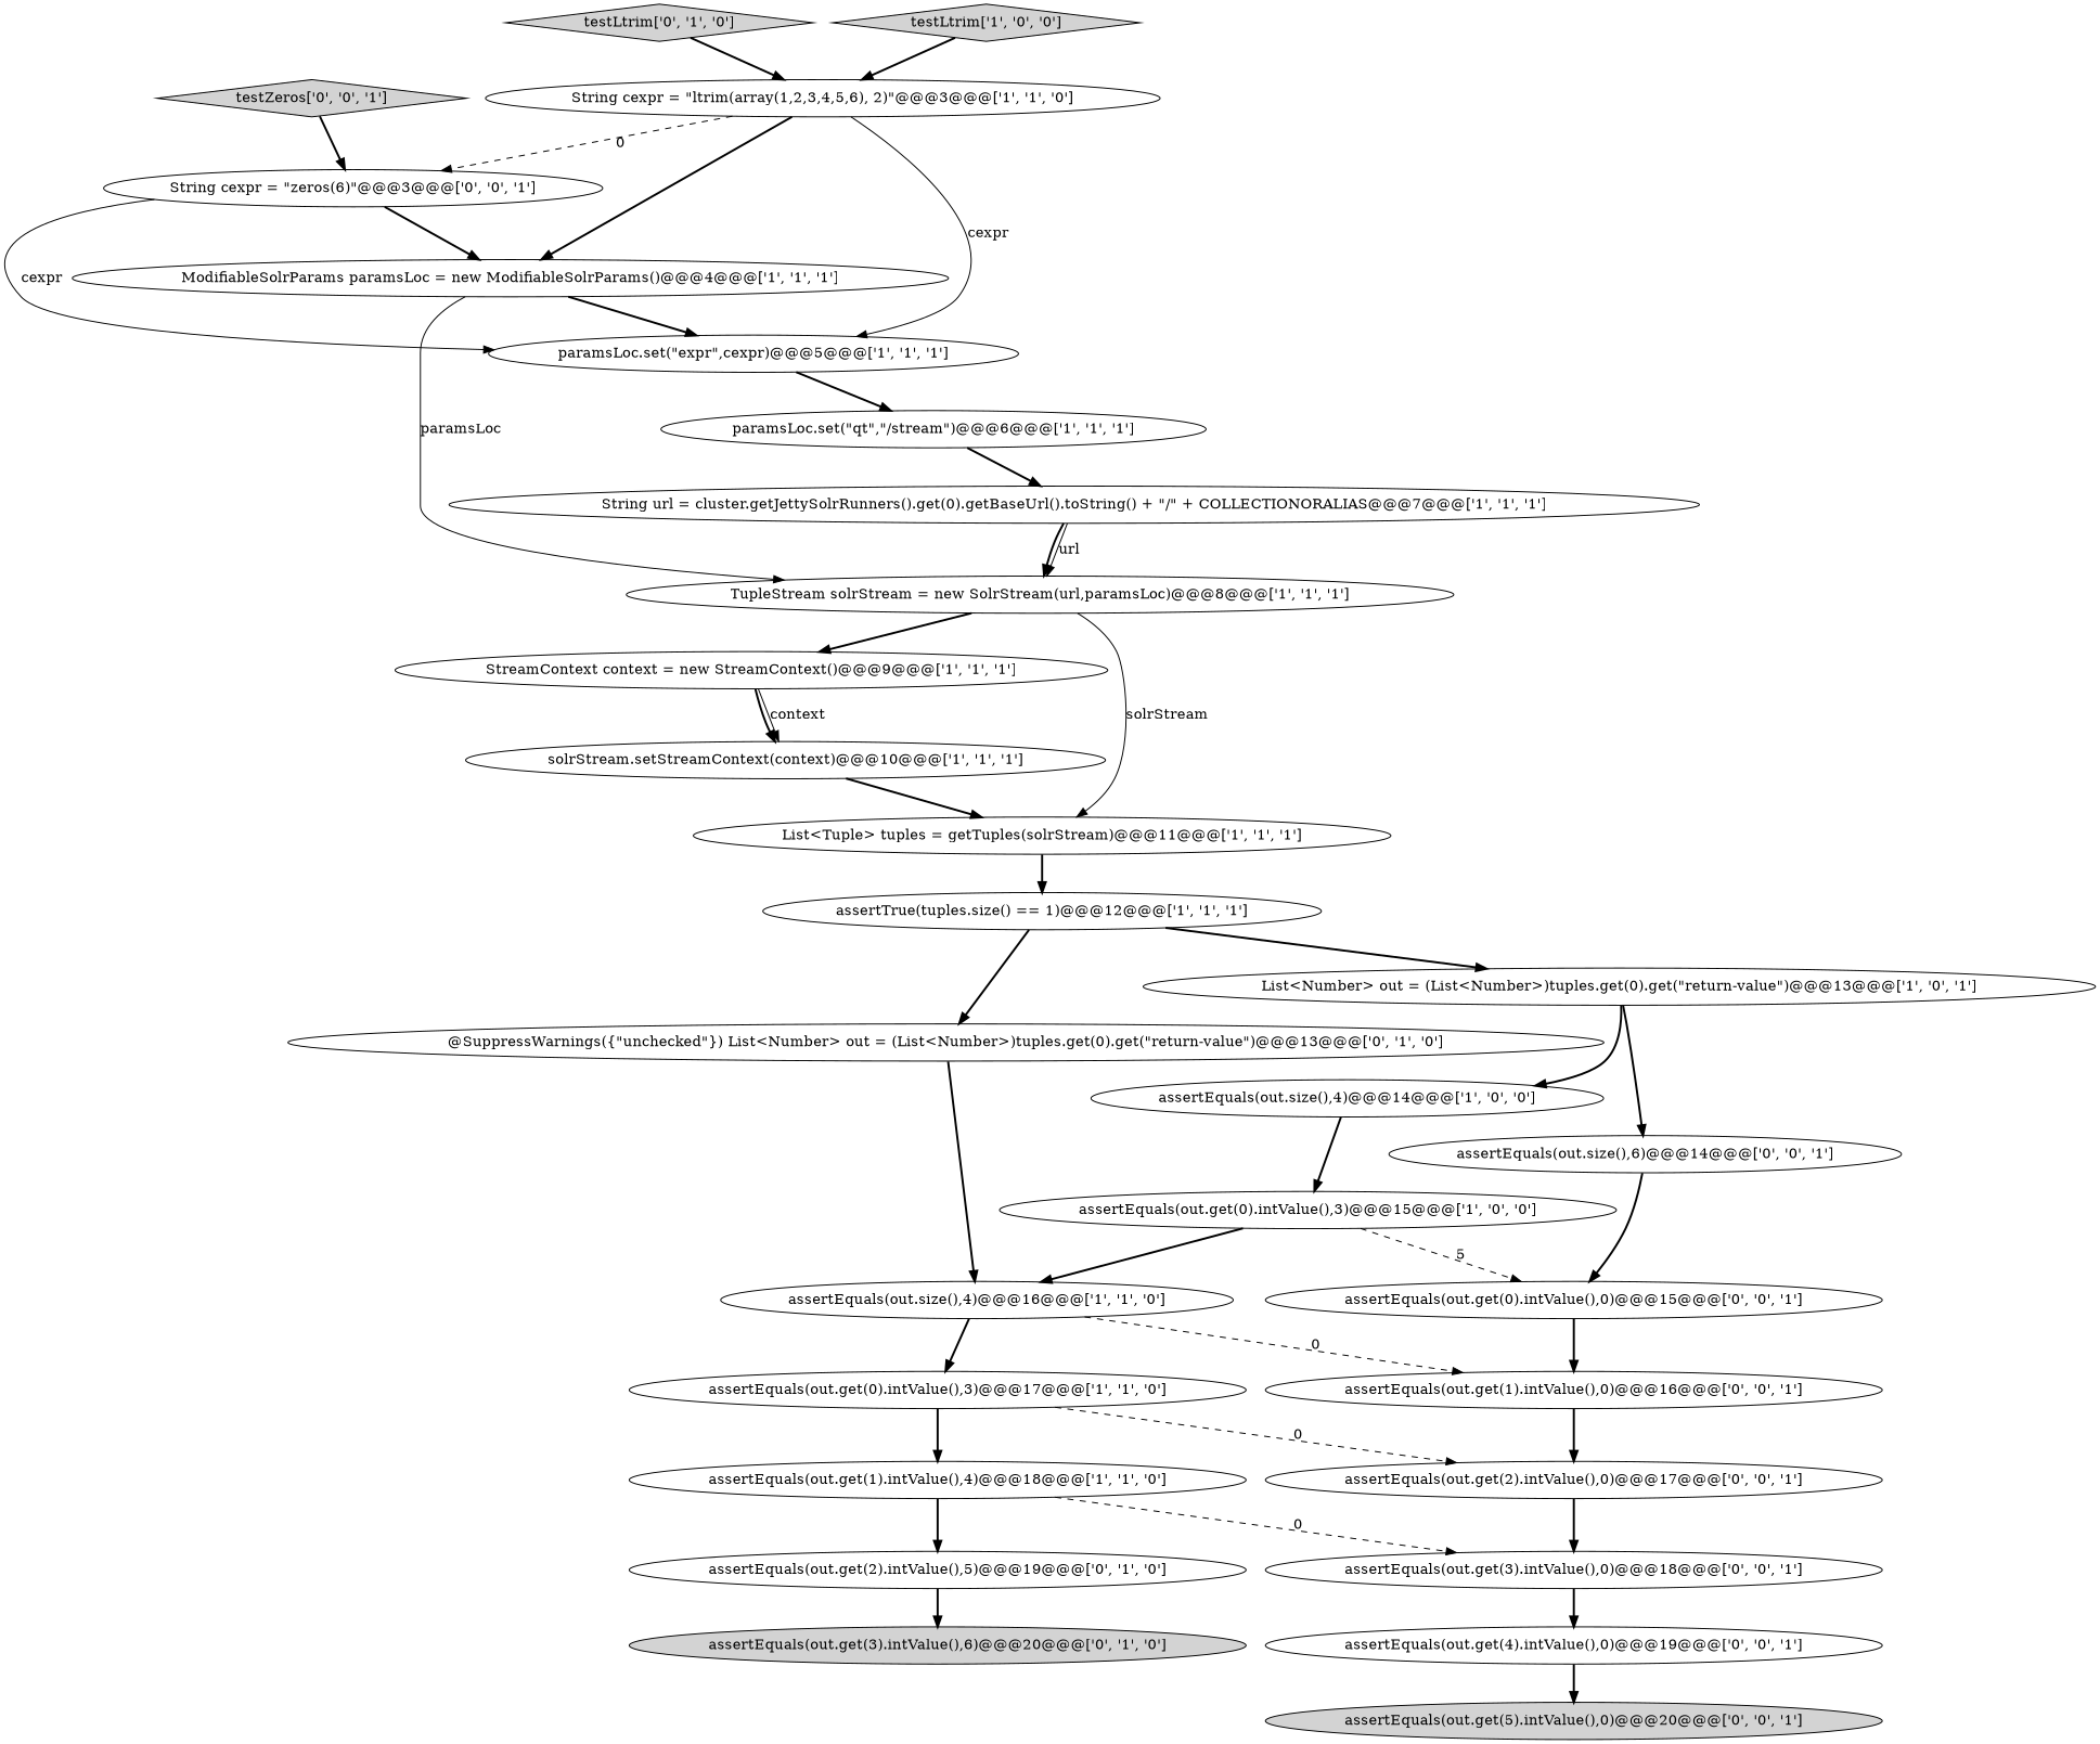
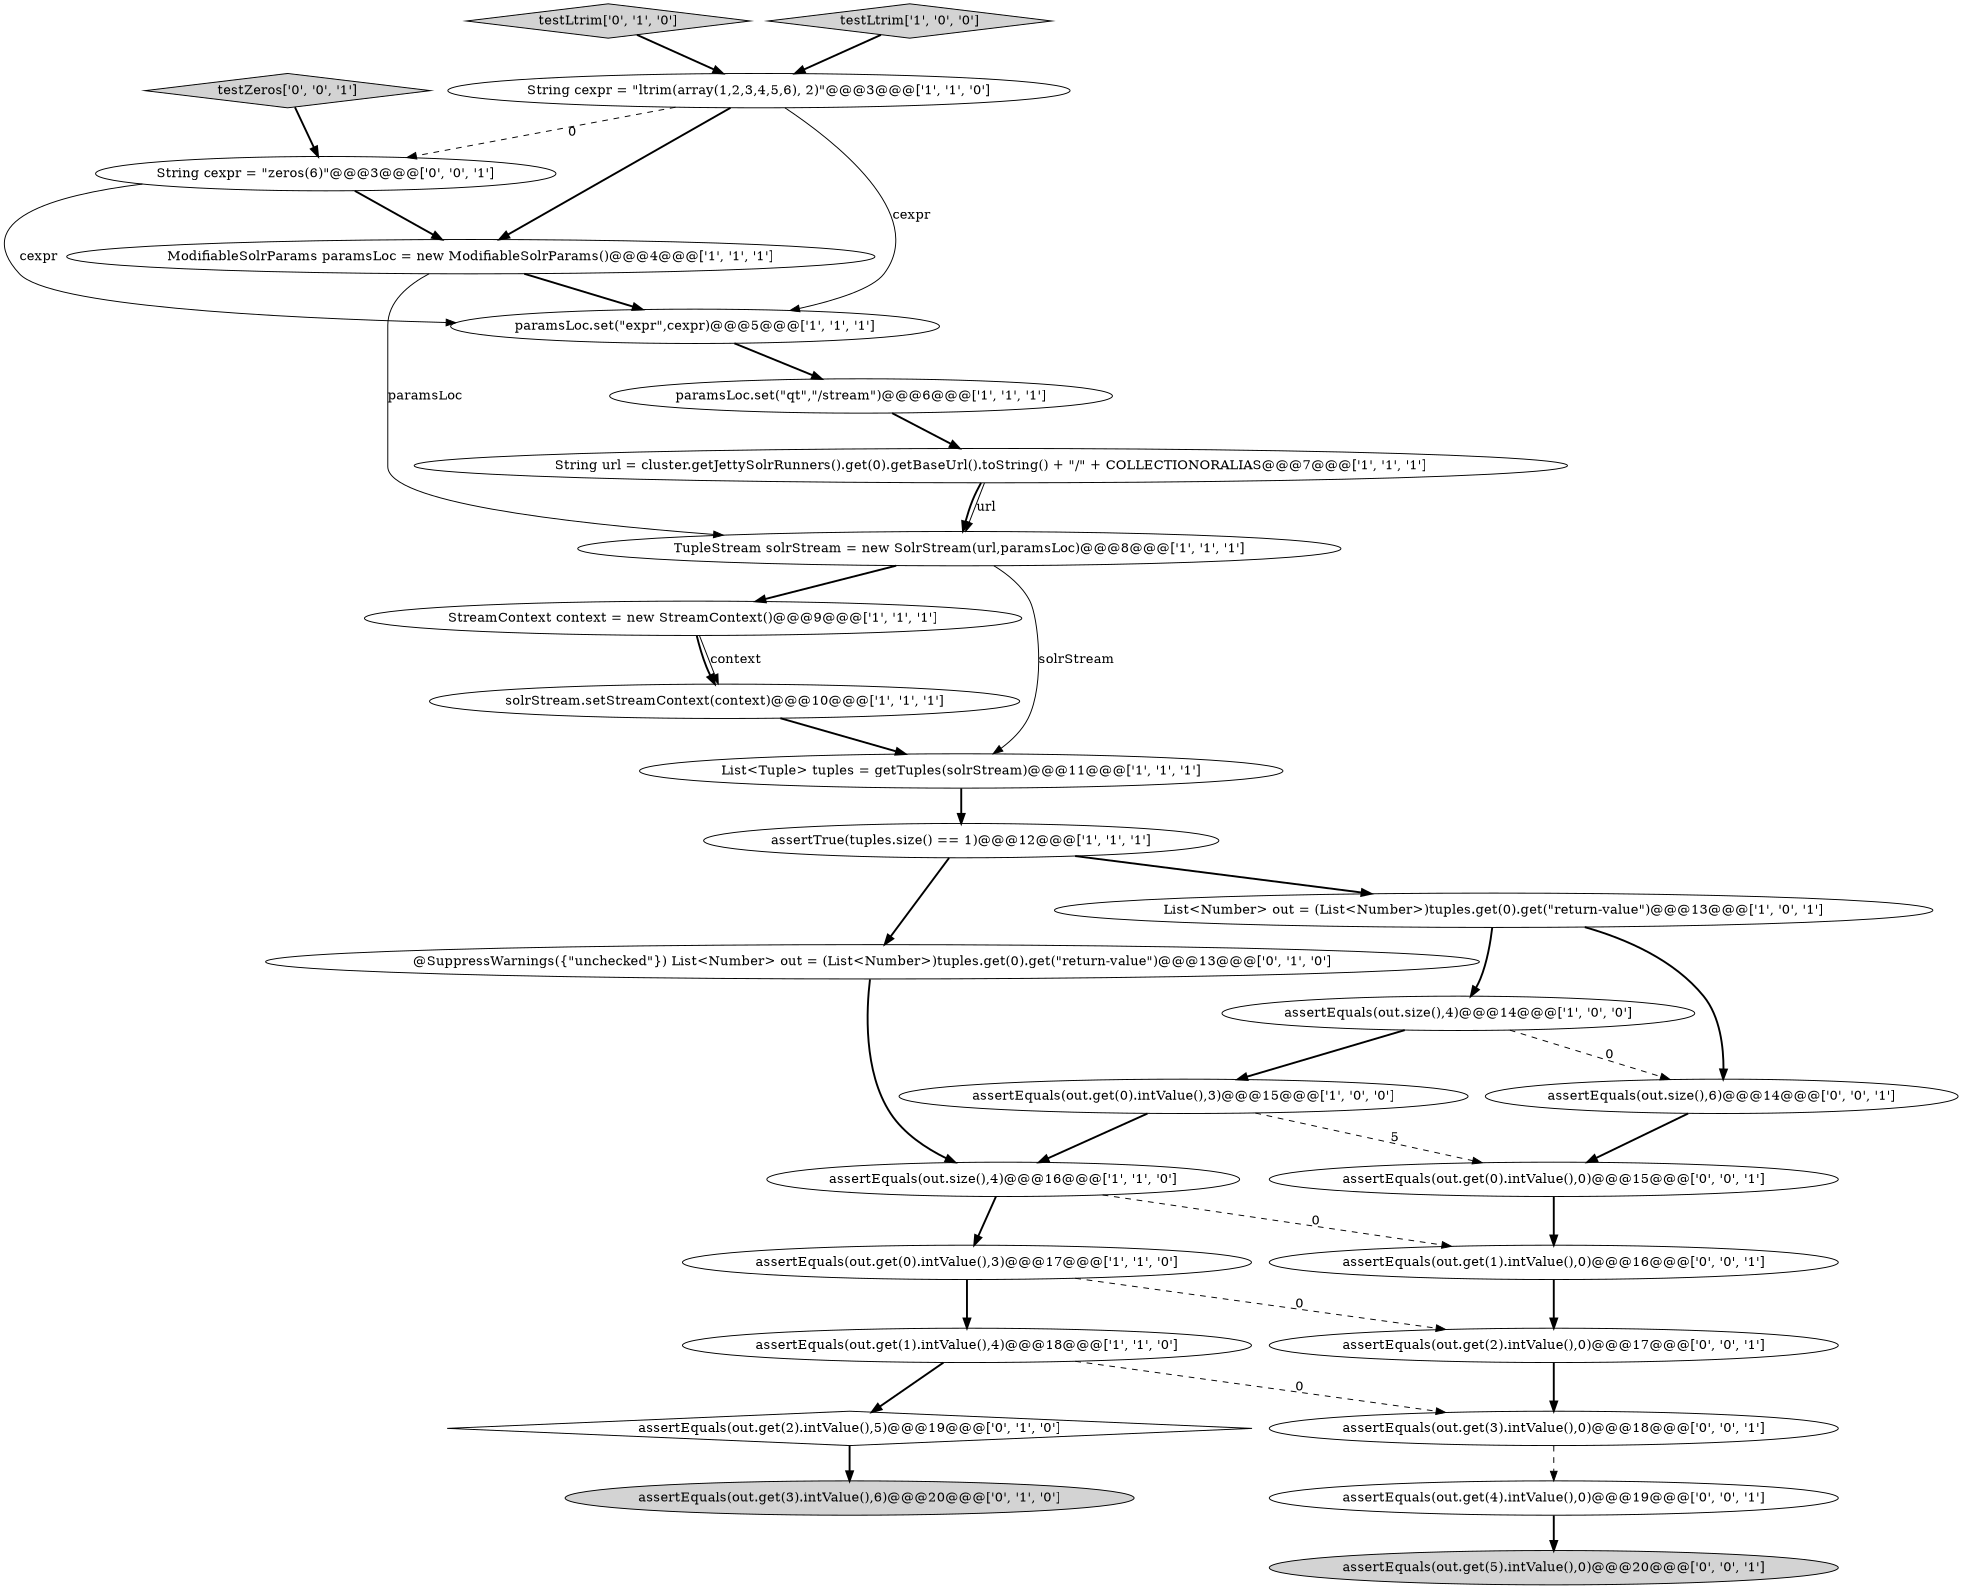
  digraph {
    node [fillcolor=white shape=ellipse style=filled]
    edge [style=bold]
    n1 [fillcolor=lightgray label="assertEquals(out.get(5).intValue(),0)@@@20@@@['0', '0', '1']"]
    n2 [label="StreamContext context = new StreamContext()@@@9@@@['1', '1', '1']"]
    n3 [label="solrStream.setStreamContext(context)@@@10@@@['1', '1', '1']"]
    n4 [label="List<Tuple> tuples = getTuples(solrStream)@@@11@@@['1', '1', '1']"]
    n5 [label="assertTrue(tuples.size() == 1)@@@12@@@['1', '1', '1']"]
    n6 [label="@SuppressWarnings({\"unchecked\"}) List<Number> out = (List<Number>)tuples.get(0).get(\"return-value\")@@@13@@@['0', '1', '0']"]
    n7 [label="List<Number> out = (List<Number>)tuples.get(0).get(\"return-value\")@@@13@@@['1', '0', '1']"]
    n8 [label="assertEquals(out.size(),4)@@@16@@@['1', '1', '0']"]
    n9 [label="assertEquals(out.size(),4)@@@14@@@['1', '0', '0']"]
    n10 [label="assertEquals(out.size(),6)@@@14@@@['0', '0', '1']"]
    n11 [label="paramsLoc.set(\"expr\",cexpr)@@@5@@@['1', '1', '1']"]
    n12 [label="paramsLoc.set(\"qt\",\"/stream\")@@@6@@@['1', '1', '1']"]
    n13 [label="String url = cluster.getJettySolrRunners().get(0).getBaseUrl().toString() + \"/\" + COLLECTIONORALIAS@@@7@@@['1', '1', '1']"]
    n14 [label="String cexpr = \"ltrim(array(1,2,3,4,5,6), 2)\"@@@3@@@['1', '1', '0']"]
    n15 [label="ModifiableSolrParams paramsLoc = new ModifiableSolrParams()@@@4@@@['1', '1', '1']"]
    n16 [label="String cexpr = \"zeros(6)\"@@@3@@@['0', '0', '1']"]
    n17 [label="TupleStream solrStream = new SolrStream(url,paramsLoc)@@@8@@@['1', '1', '1']"]
-   n18 [label="assertEquals(out.get(2).intValue(),5)@@@19@@@['0', '1', '0']"]
+   n18 [label="assertEquals(out.get(2).intValue(),5)@@@19@@@['0', '1', '0']" shape=diamond]
    n19 [fillcolor=lightgray label="assertEquals(out.get(3).intValue(),6)@@@20@@@['0', '1', '0']"]
    n20 [label="assertEquals(out.get(0).intValue(),3)@@@17@@@['1', '1', '0']"]
    n21 [label="assertEquals(out.get(1).intValue(),4)@@@18@@@['1', '1', '0']"]
    n22 [label="assertEquals(out.get(2).intValue(),0)@@@17@@@['0', '0', '1']"]
    n23 [label="assertEquals(out.get(3).intValue(),0)@@@18@@@['0', '0', '1']"]
    n24 [fillcolor=lightgray label="testLtrim['0', '1', '0']" shape=diamond]
    n25 [label="assertEquals(out.get(0).intValue(),3)@@@15@@@['1', '0', '0']"]
    n26 [label="assertEquals(out.get(0).intValue(),0)@@@15@@@['0', '0', '1']"]
    n27 [label="assertEquals(out.get(4).intValue(),0)@@@19@@@['0', '0', '1']"]
    n28 [fillcolor=lightgray label="testZeros['0', '0', '1']" shape=diamond]
    n29 [label="assertEquals(out.get(1).intValue(),0)@@@16@@@['0', '0', '1']"]
    n30 [fillcolor=lightgray label="testLtrim['1', '0', '0']" shape=diamond]
    n2 -> n3
    n2 -> n3 [label=context style=solid]
    n3 -> n4
    n4 -> n5
    n5 -> n6
    n5 -> n7
    n6 -> n8
    n7 -> n9
    n7 -> n10
    n8 -> n20
    n8 -> n29 [label=0 style=dashed]
+   n9 -> n10 [label=0 style=dashed]
    n9 -> n25
    n10 -> n26
    n11 -> n12
    n12 -> n13
    n13 -> n17 [label=url style=solid]
    n13 -> n17
    n14 -> n11 [label=cexpr style=solid]
    n14 -> n15
    n14 -> n16 [label=0 style=dashed]
    n15 -> n11
    n15 -> n17 [label=paramsLoc style=solid]
    n16 -> n11 [label=cexpr style=solid]
    n16 -> n15
    n17 -> n2
    n17 -> n4 [label=solrStream style=solid]
    n18 -> n19
    n20 -> n21
    n20 -> n22 [label=0 style=dashed]
    n21 -> n18
    n21 -> n23 [label=0 style=dashed]
    n22 -> n23
-   n23 -> n27
+   n23 -> n27 [style=dashed]
    n24 -> n14
    n25 -> n8
    n25 -> n26 [label=5 style=dashed]
    n26 -> n29
    n27 -> n1
    n28 -> n16
    n29 -> n22
    n30 -> n14
  }
